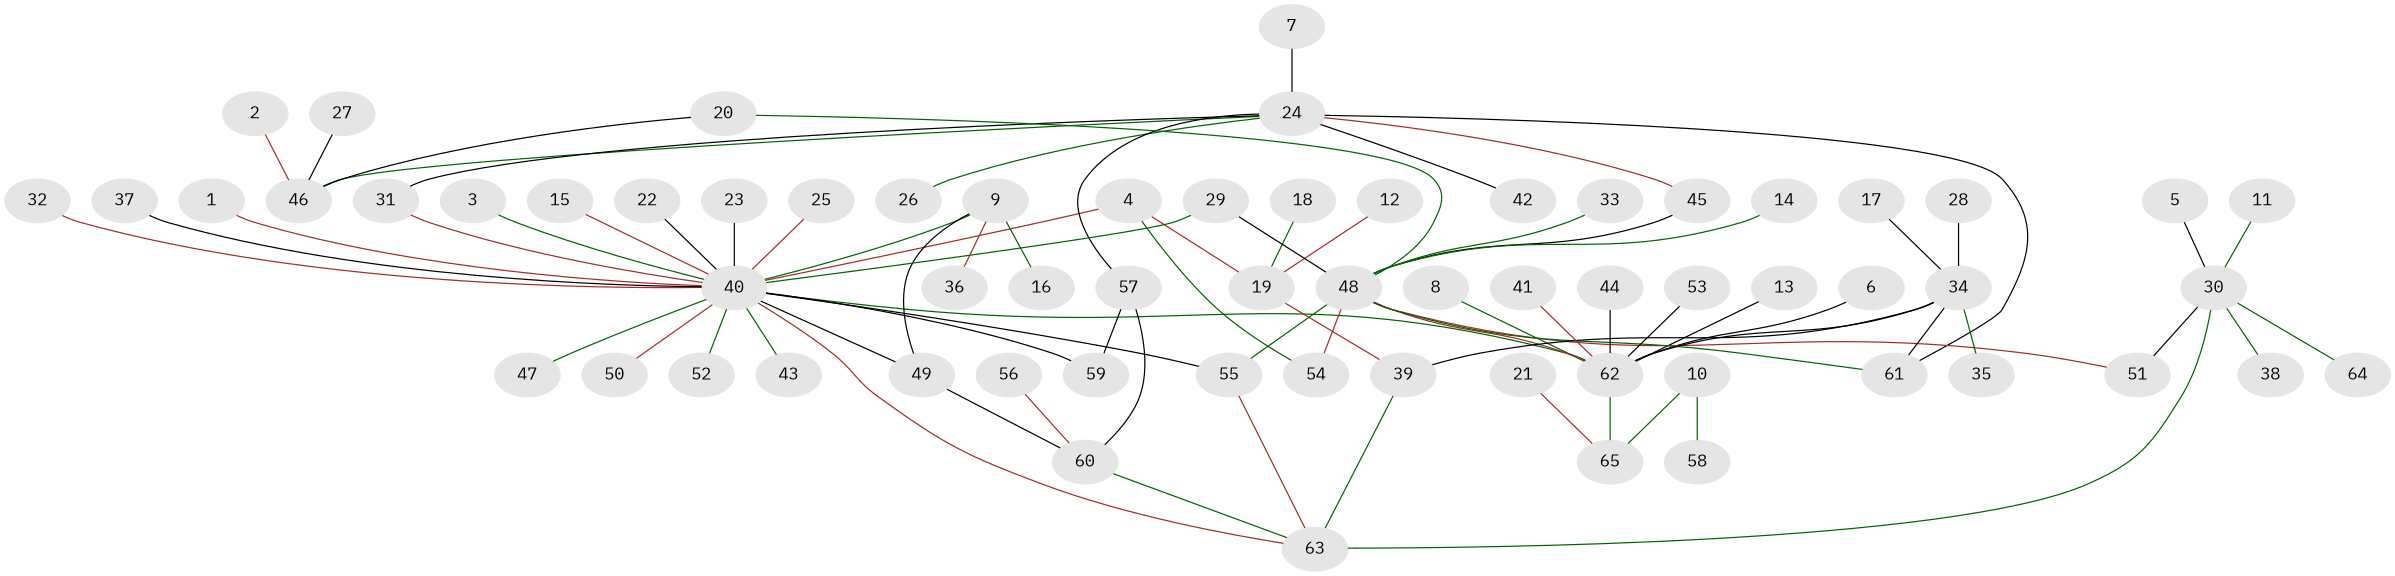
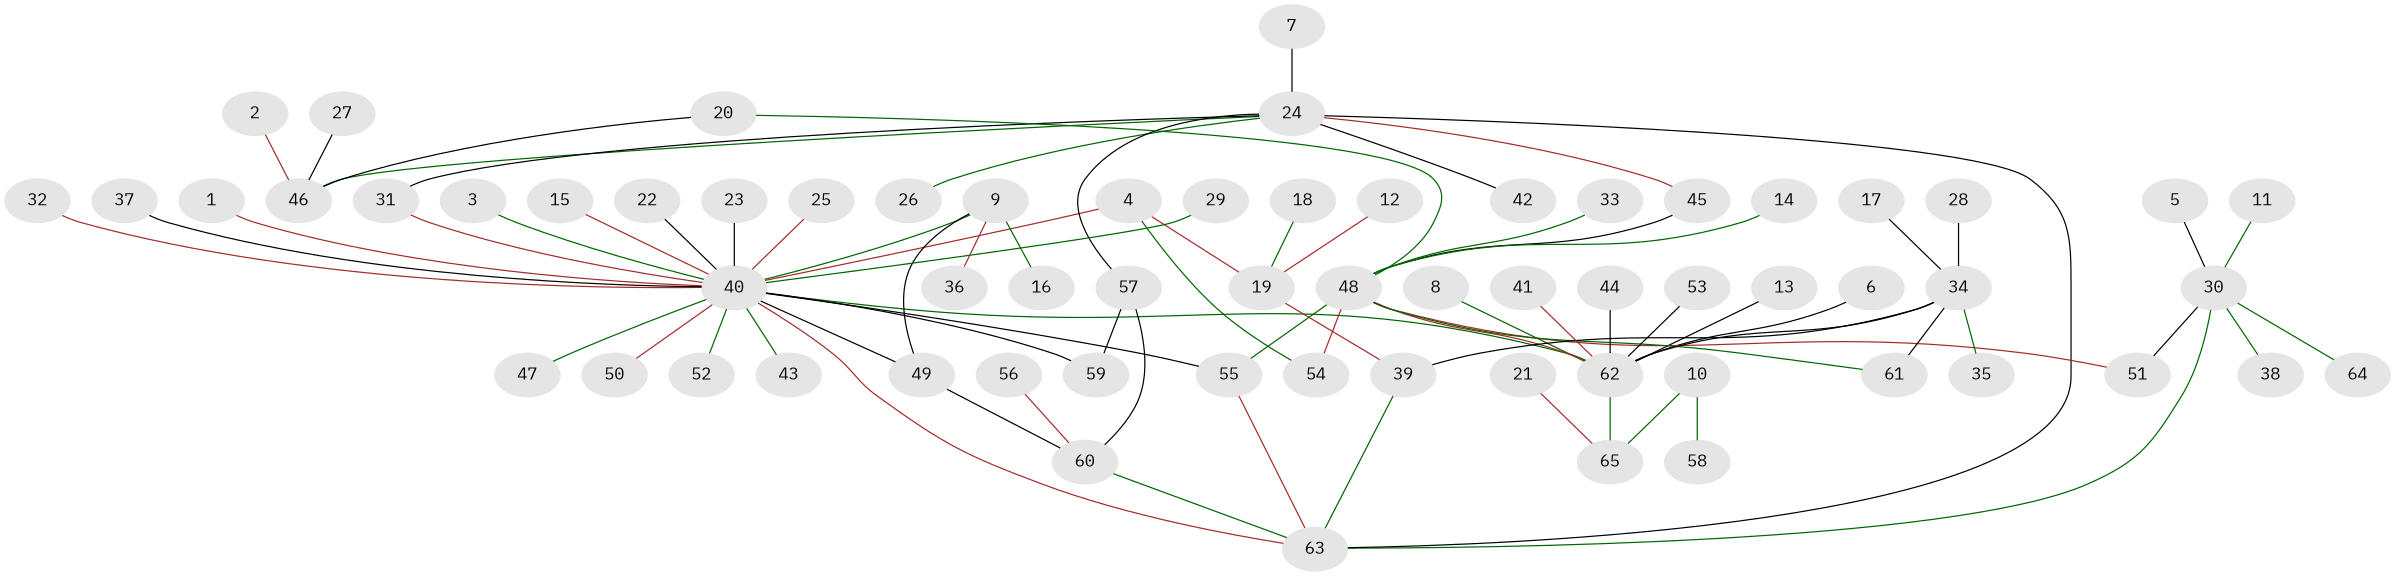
  graph {
    fontname="IBM Plex Mono"
    node [color=gray90 fontname="IBM Plex Mono" style=filled]
    edge [color=black fontname="IBM Plex Mono" weight=1.0]
    1
    40
    62
    49
    63
    43
    47
    50
    52
    55
    59
    2
    46
    3
    4
    19
    54
    39
    5
    30
    38
    51
    64
    6
    65
    7
    24
    26
    31
    42
    45
    57
    8
    9
    16
    36
    60
    10
    58
    11
    12
    13
    14
    48
    61
    15
    17
    34
    35
    18
    20
    21
    22
    23
    25
    27
    28
    29
    32
    33
    37
    41
    44
    53
    56
    1 -- 40 [color=brown]
    40 -- 62 [color=darkgreen]
    40 -- 49
    40 -- 63 [color=brown]
    40 -- 43 [color=darkgreen]
    40 -- 47 [color=darkgreen]
    40 -- 50 [color=brown]
    40 -- 52 [color=darkgreen]
    40 -- 55
    40 -- 59
    62 -- 65 [color=darkgreen]
    49 -- 60
    55 -- 63 [color=brown]
    2 -- 46 [color=brown]
    3 -- 40 [color=darkgreen]
    4 -- 40 [color=brown]
    4 -- 19 [color=brown]
    4 -- 54 [color=darkgreen]
    19 -- 39 [color=brown]
    39 -- 63 [color=darkgreen]
    5 -- 30
    30 -- 63 [color=darkgreen]
    30 -- 38 [color=darkgreen]
    30 -- 51
    30 -- 64 [color=darkgreen]
    6 -- 62
    7 -- 24
-   24 -- 61
+   24 -- 63
    24 -- 46 [color=darkgreen]
    24 -- 26 [color=darkgreen]
    24 -- 31
    24 -- 42
    24 -- 45 [color=brown]
    24 -- 57
    31 -- 40 [color=brown]
    45 -- 48
    57 -- 59
    57 -- 60
    8 -- 62 [color=darkgreen]
    9 -- 40 [color=darkgreen]
    9 -- 49
    9 -- 16 [color=darkgreen]
    9 -- 36 [color=brown]
    60 -- 63 [color=darkgreen]
    10 -- 65 [color=darkgreen]
    10 -- 58 [color=darkgreen]
    11 -- 30 [color=darkgreen]
    12 -- 19 [color=brown]
    13 -- 62
    14 -- 48 [color=darkgreen]
    48 -- 62 [color=brown]
    48 -- 55 [color=darkgreen]
    48 -- 54 [color=brown]
    48 -- 51 [color=brown]
    48 -- 61 [color=darkgreen]
    15 -- 40 [color=brown]
    17 -- 34
    34 -- 62
    34 -- 39
    34 -- 61
    34 -- 35 [color=darkgreen]
    18 -- 19 [color=darkgreen]
    20 -- 46
    20 -- 48 [color=darkgreen]
    21 -- 65 [color=brown]
    22 -- 40
    23 -- 40
    25 -- 40 [color=brown]
    27 -- 46
    28 -- 34
    29 -- 40 [color=darkgreen]
-   29 -- 48
    32 -- 40 [color=brown]
    33 -- 48 [color=darkgreen]
    37 -- 40
    41 -- 62 [color=brown]
    44 -- 62
    53 -- 62
    56 -- 60 [color=brown]
  }
